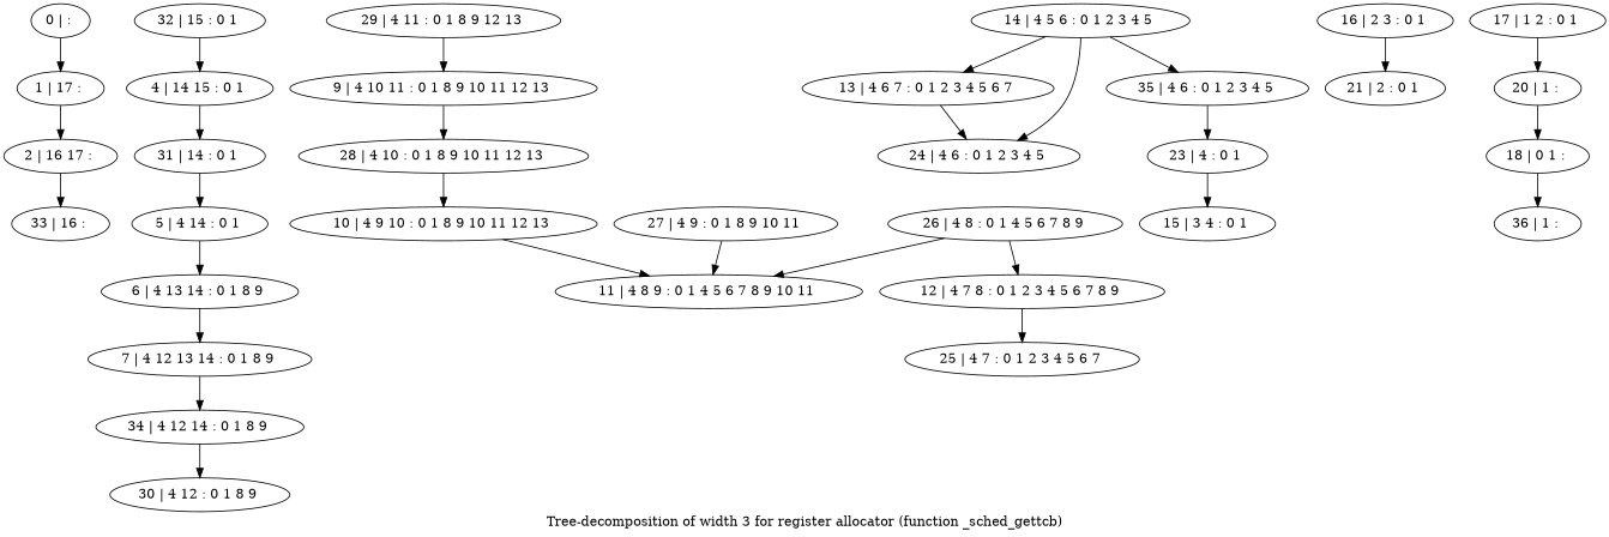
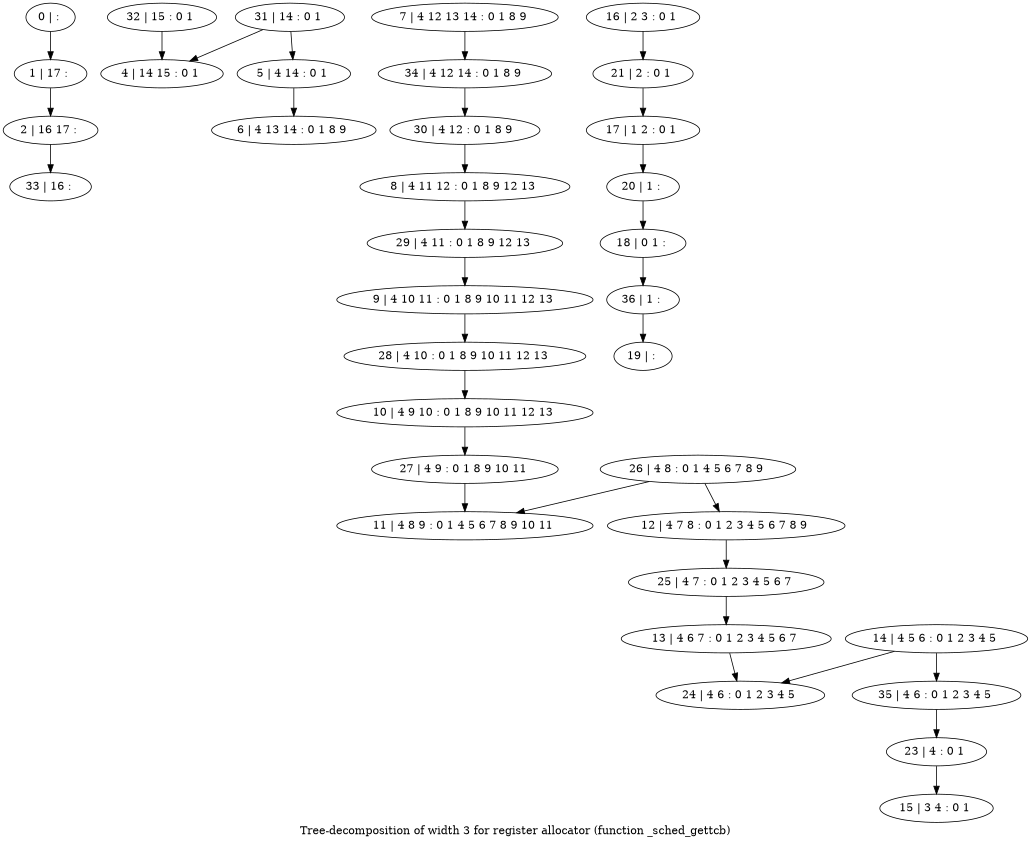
  digraph {
    label="Tree-decomposition of width 3 for register allocator (function _sched_gettcb)"
    n1 [label="0 | : "]
    n2 [label="1 | 17 : "]
    n3 [label="2 | 16 17 : "]
    n4 [label="33 | 16 : "]
    n5 [label="32 | 15 : 0 1 "]
    n6 [label="4 | 14 15 : 0 1 "]
    n7 [label="31 | 14 : 0 1 "]
    n8 [label="5 | 4 14 : 0 1 "]
    n9 [label="6 | 4 13 14 : 0 1 8 9 "]
    n10 [label="7 | 4 12 13 14 : 0 1 8 9 "]
    n11 [label="34 | 4 12 14 : 0 1 8 9 "]
    n12 [label="30 | 4 12 : 0 1 8 9 "]
+   n13 [label="8 | 4 11 12 : 0 1 8 9 12 13 "]
    n14 [label="29 | 4 11 : 0 1 8 9 12 13 "]
    n15 [label="9 | 4 10 11 : 0 1 8 9 10 11 12 13 "]
    n16 [label="28 | 4 10 : 0 1 8 9 10 11 12 13 "]
    n17 [label="10 | 4 9 10 : 0 1 8 9 10 11 12 13 "]
    n18 [label="27 | 4 9 : 0 1 8 9 10 11 "]
    n19 [label="11 | 4 8 9 : 0 1 4 5 6 7 8 9 10 11 "]
    n20 [label="26 | 4 8 : 0 1 4 5 6 7 8 9 "]
    n21 [label="12 | 4 7 8 : 0 1 2 3 4 5 6 7 8 9 "]
    n22 [label="25 | 4 7 : 0 1 2 3 4 5 6 7 "]
    n23 [label="13 | 4 6 7 : 0 1 2 3 4 5 6 7 "]
    n24 [label="24 | 4 6 : 0 1 2 3 4 5 "]
    n25 [label="14 | 4 5 6 : 0 1 2 3 4 5 "]
    n26 [label="35 | 4 6 : 0 1 2 3 4 5 "]
    n27 [label="23 | 4 : 0 1 "]
    n28 [label="15 | 3 4 : 0 1 "]
    n29 [label="16 | 2 3 : 0 1 "]
    n30 [label="21 | 2 : 0 1 "]
    n31 [label="17 | 1 2 : 0 1 "]
    n32 [label="20 | 1 : "]
    n33 [label="18 | 0 1 : "]
    n34 [label="36 | 1 : "]
+   n35 [label="19 | : "]
    n1 -> n2
    n2 -> n3
    n3 -> n4
    n5 -> n6
-   n6 -> n7
+   n7 -> n6
    n7 -> n8
    n8 -> n9
-   n9 -> n10
    n10 -> n11
    n11 -> n12
+   n12 -> n13
+   n13 -> n14
    n14 -> n15
    n15 -> n16
    n16 -> n17
-   n17 -> n19
+   n17 -> n18
    n18 -> n19
    n20 -> n19
    n20 -> n21
    n21 -> n22
-   n25 -> n23
+   n22 -> n23
    n23 -> n24
    n25 -> n24
    n25 -> n26
    n26 -> n27
    n27 -> n28
    n29 -> n30
+   n30 -> n31
    n31 -> n32
    n32 -> n33
    n33 -> n34
+   n34 -> n35
  }
